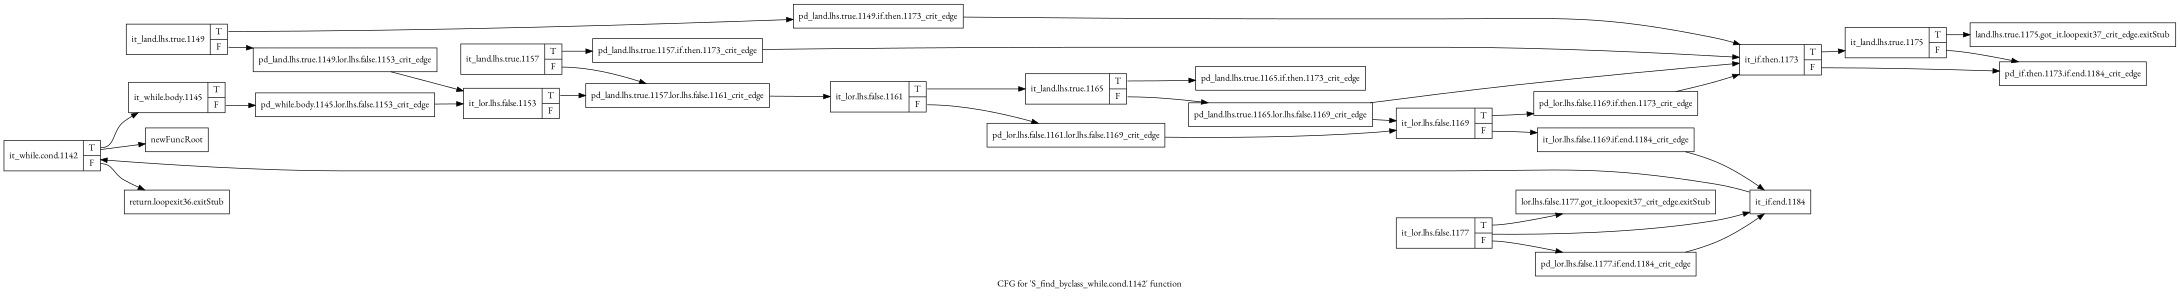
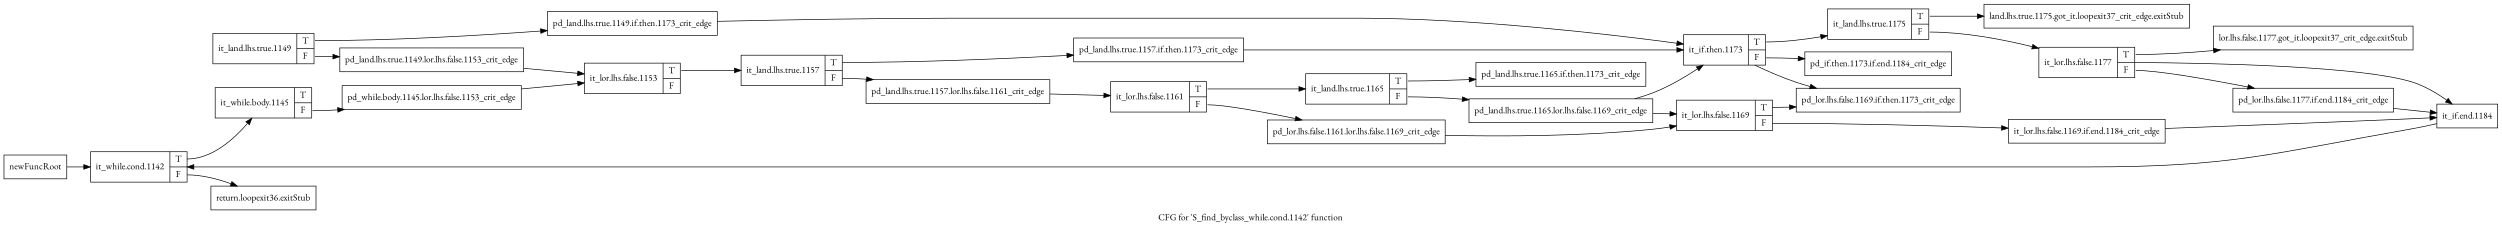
  digraph {
    fontname="EB Garamond"
    label="CFG for 'S_find_byclass_while.cond.1142' function"
    rankdir=LR
    node [fontname="EB Garamond" shape=record]
    edge [fontname="EB Garamond"]
    n1 [label="{newFuncRoot}"]
    n2 [label="{it_while.cond.1142|{<s0>T|<s1>F}}"]
    n3 [label="{return.loopexit36.exitStub}"]
    n4 [label="{it_while.body.1145|{<s0>T|<s1>F}}"]
    n5 [label="{pd_while.body.1145.lor.lhs.false.1153_crit_edge}"]
    n6 [label="{land.lhs.true.1175.got_it.loopexit37_crit_edge.exitStub}"]
    n7 [label="{lor.lhs.false.1177.got_it.loopexit37_crit_edge.exitStub}"]
    n8 [label="{it_land.lhs.true.1149|{<s0>T|<s1>F}}"]
    n9 [label="{pd_land.lhs.true.1149.if.then.1173_crit_edge}"]
    n10 [label="{pd_land.lhs.true.1149.lor.lhs.false.1153_crit_edge}"]
    n11 [label="{it_lor.lhs.false.1153|{<s0>T|<s1>F}}"]
    n12 [label="{it_if.then.1173|{<s0>T|<s1>F}}"]
    n13 [label="{it_land.lhs.true.1157|{<s0>T|<s1>F}}"]
    n14 [label="{pd_land.lhs.true.1157.if.then.1173_crit_edge}"]
    n15 [label="{pd_land.lhs.true.1157.lor.lhs.false.1161_crit_edge}"]
    n16 [label="{it_land.lhs.true.1175|{<s0>T|<s1>F}}"]
    n17 [label="{pd_if.then.1173.if.end.1184_crit_edge}"]
    n18 [label="{it_lor.lhs.false.1161|{<s0>T|<s1>F}}"]
    n19 [label="{it_land.lhs.true.1165|{<s0>T|<s1>F}}"]
    n20 [label="{pd_lor.lhs.false.1161.lor.lhs.false.1169_crit_edge}"]
    n21 [label="{pd_land.lhs.true.1165.if.then.1173_crit_edge}"]
    n22 [label="{pd_land.lhs.true.1165.lor.lhs.false.1169_crit_edge}"]
    n23 [label="{it_lor.lhs.false.1169|{<s0>T|<s1>F}}"]
    n24 [label="{pd_lor.lhs.false.1169.if.then.1173_crit_edge}"]
    n25 [label="{it_lor.lhs.false.1169.if.end.1184_crit_edge}"]
    n26 [label="{it_if.end.1184}"]
    n27 [label="{it_lor.lhs.false.1177|{<s0>T|<s1>F}}"]
    n28 [label="{pd_lor.lhs.false.1177.if.end.1184_crit_edge}"]
-   n2 -> n1
+   n1 -> n2
    n2 -> n3 [tailport=s1]
    n2 -> n4 [tailport=s0]
    n4 -> n5 [tailport=s1]
    n5 -> n11
    n8 -> n9 [tailport=s0]
    n8 -> n10 [tailport=s1]
    n9 -> n12
    n10 -> n11
-   n11 -> n15 [tailport=s0]
+   n11 -> n13 [tailport=s0]
    n12 -> n16 [tailport=s0]
    n12 -> n17 [tailport=s1]
    n13 -> n14 [tailport=s0]
    n13 -> n15 [tailport=s1]
    n14 -> n12
    n15 -> n18
    n16 -> n6 [tailport=s0]
-   n16 -> n17 [tailport=s1]
+   n16 -> n27 [tailport=s1]
    n18 -> n19 [tailport=s0]
    n18 -> n20 [tailport=s1]
    n19 -> n21 [tailport=s0]
    n19 -> n22 [tailport=s1]
    n20 -> n23
    n22 -> n12
    n22 -> n23
    n23 -> n24 [tailport=s0]
    n23 -> n25 [tailport=s1]
-   n24 -> n12
+   n12 -> n24
    n25 -> n26
    n26 -> n2
    n27 -> n7 [tailport=s0]
    n27 -> n26
    n27 -> n28 [tailport=s1]
    n28 -> n26
  }
